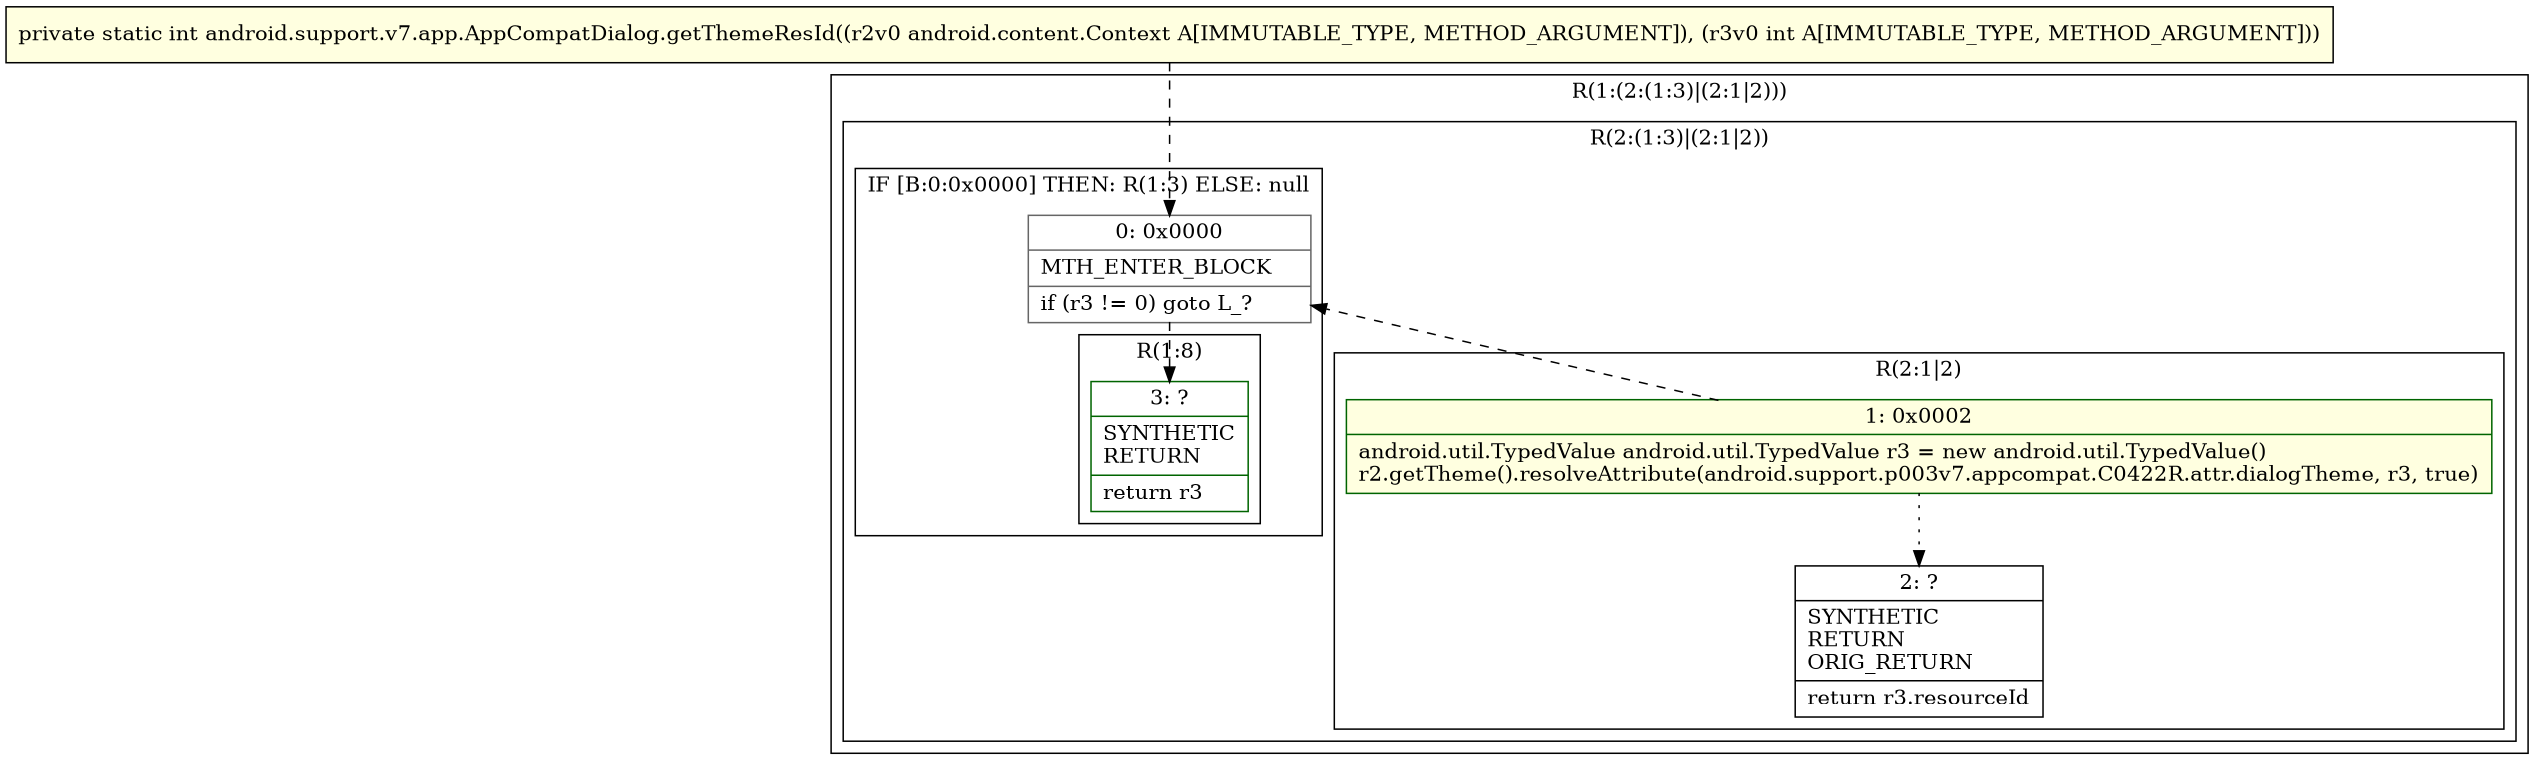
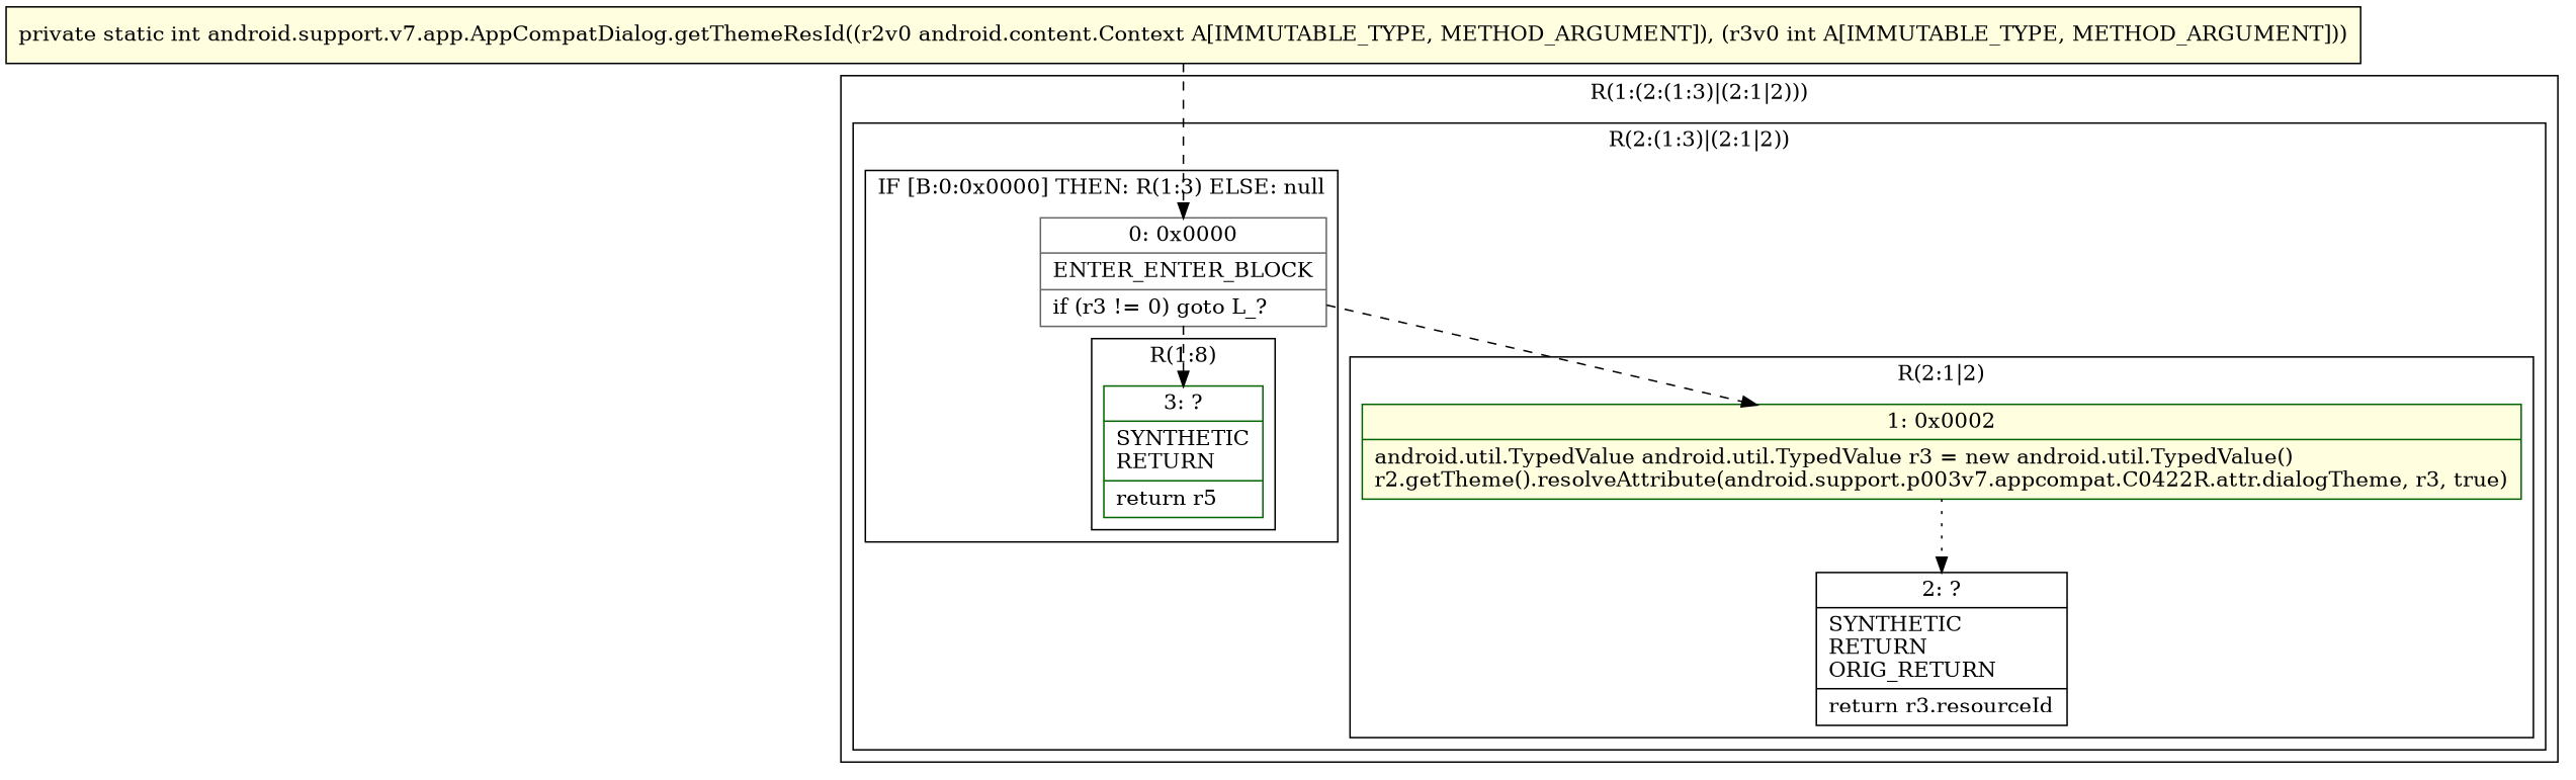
  digraph {
    node [color=darkgreen fillcolor=white shape=record style=filled]
    edge [style=dashed]
-   n1 [label="{3\:\ ?|SYNTHETIC\lRETURN\l|return r3\l}"]
-   n2 [color=gray40 label="{0\:\ 0x0000|MTH_ENTER_BLOCK\l|if (r3 != 0) goto L_?\l}"]
+   n1 [label="{3\:\ ?|SYNTHETIC\lRETURN\l|return r5\l}"]
+   n2 [color=gray40 label="{0\:\ 0x0000|ENTER_ENTER_BLOCK\l|if (r3 != 0) goto L_?\l}"]
    n3 [fillcolor=lightyellow label="{1\:\ 0x0002|android.util.TypedValue android.util.TypedValue r3 = new android.util.TypedValue()\lr2.getTheme().resolveAttribute(android.support.p003v7.appcompat.C0422R.attr.dialogTheme, r3, true)\l}"]
    n4 [color=black label="{2\:\ ?|SYNTHETIC\lRETURN\lORIG_RETURN\l|return r3.resourceId\l}"]
    n5 [color=black fillcolor=lightyellow label="{private static int android.support.v7.app.AppCompatDialog.getThemeResId((r2v0 android.content.Context A[IMMUTABLE_TYPE, METHOD_ARGUMENT]), (r3v0 int A[IMMUTABLE_TYPE, METHOD_ARGUMENT])) }"]
    subgraph cluster_1 {
      label="R(1:(2:(1:3)|(2:1|2)))"
      subgraph cluster_2 {
        label="R(2:(1:3)|(2:1|2))"
        subgraph cluster_3 {
          label="IF [B:0:0x0000] THEN: R(1:3) ELSE: null"
          n2
          subgraph cluster_4 {
            label="R(1:8)"
            n1
          }
        }
        subgraph cluster_5 {
          label="R(2:1|2)"
          n3
          n4
        }
      }
    }
    n2 -> n1
-   n3 -> n2
+   n2 -> n3
    n3 -> n4 [style=dotted]
    n5 -> n2
  }
